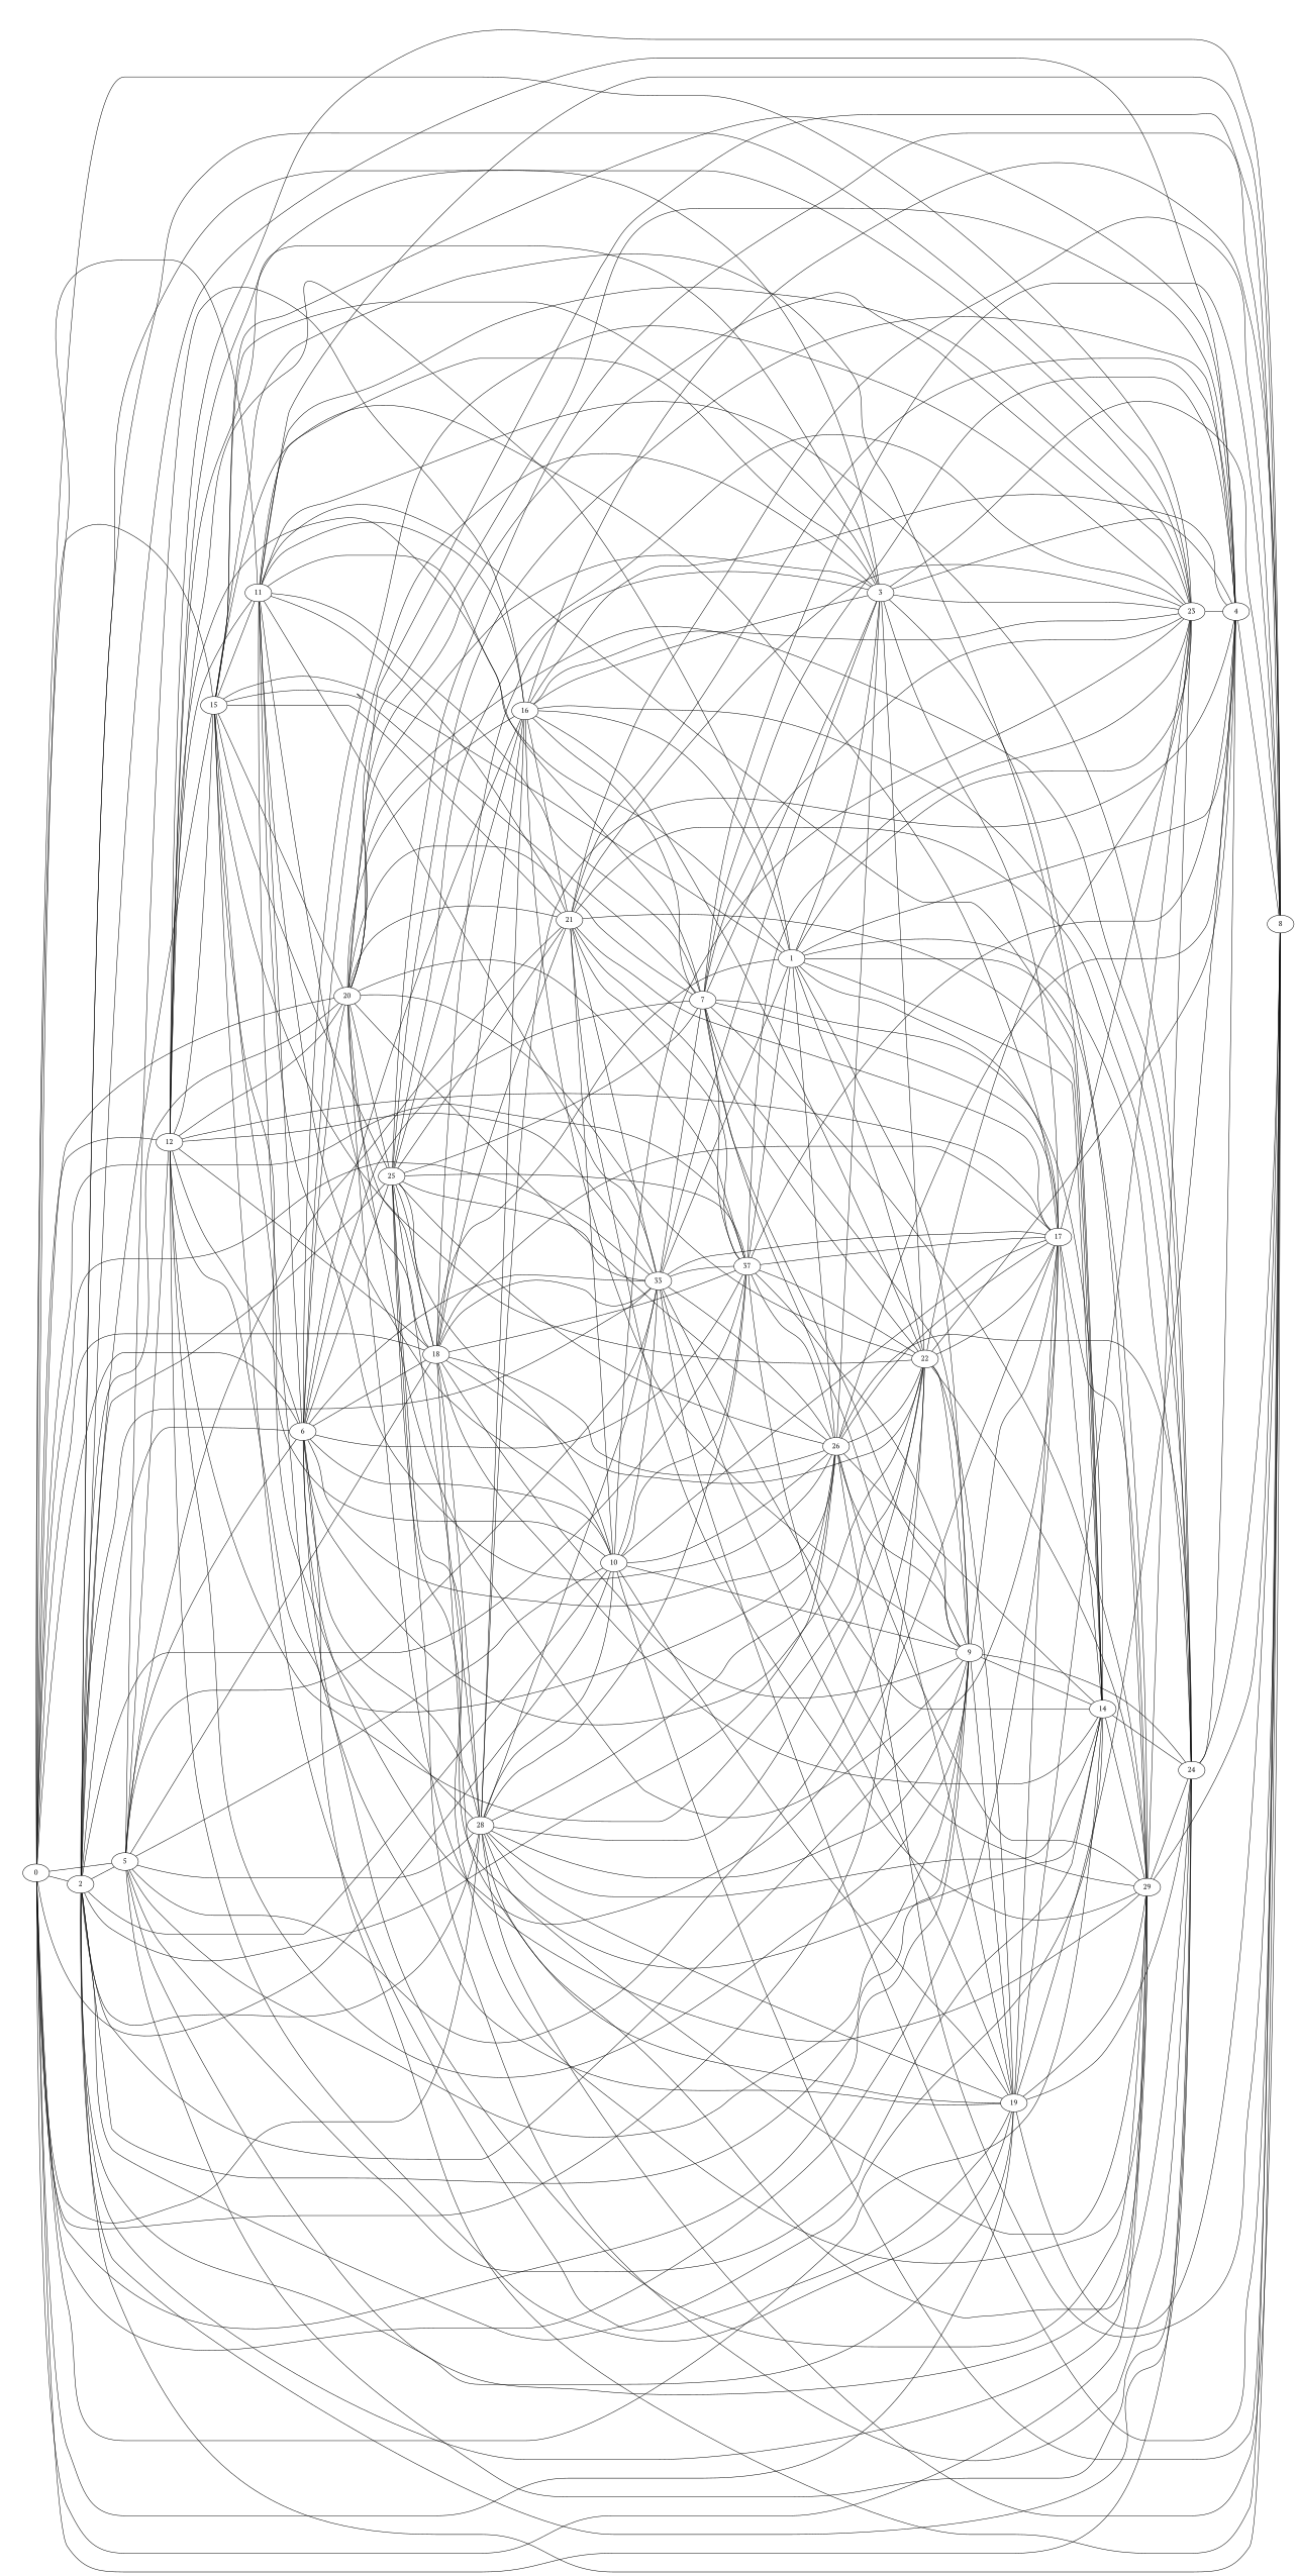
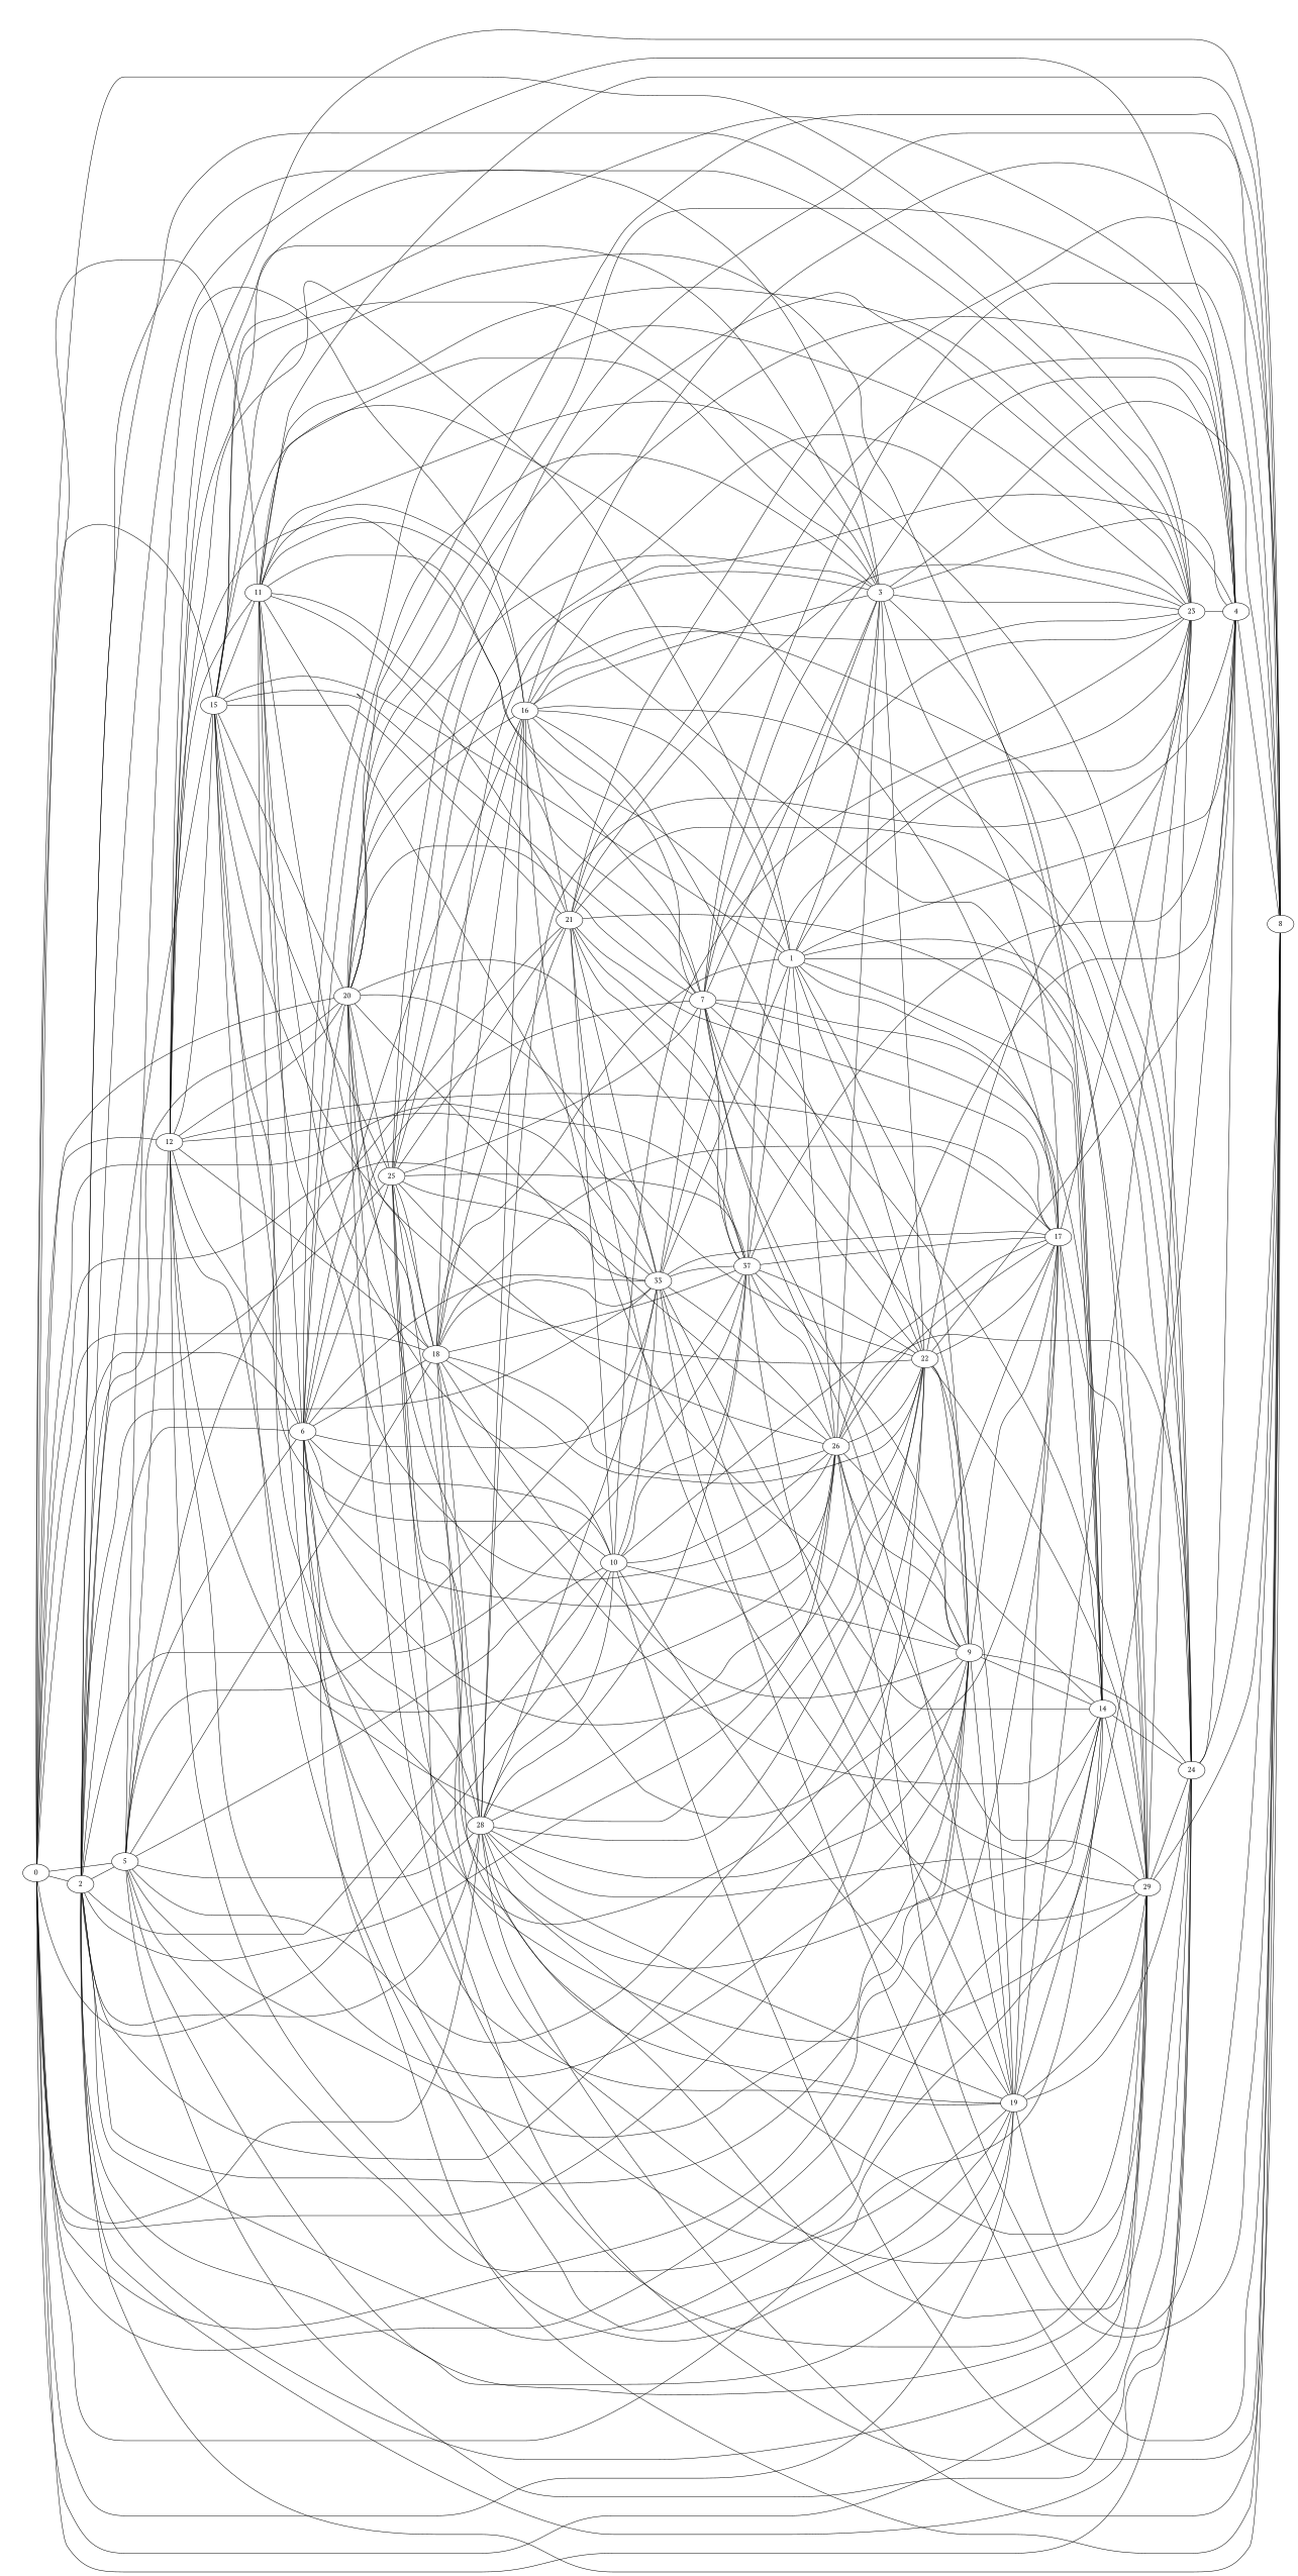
  graph {
    fontname="PT Serif"
    rankdir=LR
    node [fontname="PT Serif"]
    edge [fontname="PT Serif"]
    0
    2
    5
    6
    11
    12
    14
    15
    23
    24
    29
    4
    26
    3
    8
    17
    n17 [label=37]
    22
    9
    n20 [label=33]
    21
    18
    20
    16
    19
    1
    7
    28
    25
    10
    0 -- 2
    0 -- 5
    0 -- 6
    0 -- 11
    0 -- 12
    0 -- 14
    0 -- 15
    0 -- 23
    0 -- 24
    0 -- 29
    2 -- 5
    2 -- 15
    2 -- 4
    2 -- 26
    2 -- 3
    2 -- 8
    2 -- 17
    2 -- n17
    5 -- 12
    5 -- 24
    5 -- 29
    5 -- 22
    5 -- 9
    5 -- n20
    5 -- 21
    6 -- 2
    6 -- 5
    6 -- 12
    6 -- 23
    6 -- 29
    6 -- 26
    6 -- 3
    6 -- 17
    6 -- n17
    6 -- n20
    6 -- 18
    6 -- 20
    11 -- 6
    11 -- 12
    11 -- 24
    11 -- 3
    11 -- n20
    11 -- 21
    11 -- 18
    11 -- 16
    11 -- 19
    12 -- 15
    12 -- 3
    12 -- 20
    12 -- 19
    12 -- 1
    14 -- 2
    14 -- 5
    14 -- 11
    14 -- 24
    14 -- 29
    14 -- 26
    14 -- n20
    14 -- 21
    14 -- 1
    14 -- 7
    14 -- 28
    14 -- 25
    15 -- 11
    15 -- 14
    15 -- 20
    15 -- 19
    15 -- 1
    23 -- 2
    23 -- 11
    23 -- 12
    23 -- 4
    23 -- 3
    23 -- n17
    23 -- 22
    23 -- 7
    24 -- 2
    24 -- 4
    24 -- 26
    24 -- 8
    24 -- 9
    24 -- 21
    24 -- 16
    24 -- 28
    24 -- 25
    29 -- 2
    29 -- 23
    29 -- 24
    29 -- 8
    29 -- 21
    29 -- 20
    29 -- 28
    29 -- 25
    4 -- 15
    4 -- 26
    4 -- 8
    4 -- n17
    4 -- 22
    4 -- 16
    4 -- 19
    4 -- 28
    26 -- 11
    26 -- 12
    26 -- 29
    26 -- 3
    26 -- n20
    26 -- 18
    26 -- 28
    26 -- 25
    3 -- 15
    3 -- 29
    3 -- 4
    3 -- 17
    3 -- 22
    3 -- 18
    3 -- 20
    3 -- 16
    3 -- 1
    3 -- 7
    8 -- 6
    8 -- 11
    8 -- 12
    8 -- 26
    8 -- 3
    8 -- 21
    8 -- 20
    8 -- 19
    8 -- 28
    8 -- 25
    8 -- 10
    17 -- 0
    17 -- 12
    17 -- 14
    17 -- 15
    17 -- 23
    17 -- 29
    17 -- 26
    17 -- 22
    17 -- 9
    17 -- n20
    17 -- 21
    17 -- 1
    17 -- 7
    17 -- 10
    n17 -- 0
    n17 -- 29
    n17 -- 26
    n17 -- 17
    n17 -- 9
    n17 -- 1
    n17 -- 10
    22 -- 0
    22 -- 6
    22 -- 12
    22 -- 15
    22 -- 29
    22 -- 26
    22 -- n17
    22 -- 9
    22 -- 18
    22 -- 1
    22 -- 7
    9 -- 0
    9 -- 2
    9 -- 12
    9 -- 14
    9 -- 26
    9 -- 18
    9 -- 16
    9 -- 19
    9 -- 1
    9 -- 7
    9 -- 10
    n20 -- 0
    n20 -- 2
    n20 -- 12
    n20 -- 3
    n20 -- 8
    n20 -- n17
    n20 -- 21
    n20 -- 1
    n20 -- 7
    n20 -- 25
    21 -- 15
    21 -- 23
    21 -- 4
    21 -- n17
    21 -- 9
    21 -- 18
    21 -- 25
    21 -- 10
    18 -- 0
    18 -- 5
    18 -- 12
    18 -- 14
    18 -- 17
    18 -- n17
    18 -- n20
    18 -- 16
    18 -- 1
    18 -- 28
    20 -- 0
    20 -- 2
    20 -- 23
    20 -- 24
    20 -- 4
    20 -- 26
    20 -- n17
    20 -- 22
    20 -- 9
-   20 -- 21
+   20 -- 19
    20 -- 18
    20 -- 16
    20 -- 25
    16 -- 5
    16 -- 6
    16 -- 23
    16 -- 8
    16 -- 22
    16 -- 21
    16 -- 25
    19 -- 0
    19 -- 2
    19 -- 23
    19 -- 24
    19 -- 29
    19 -- 17
    19 -- 22
    19 -- n20
    19 -- 18
    19 -- 7
    19 -- 28
    19 -- 10
    1 -- 11
    1 -- 23
    1 -- 24
    1 -- 29
    1 -- 4
    1 -- 26
    1 -- 16
    7 -- 6
    7 -- 11
    7 -- 12
    7 -- 15
    7 -- 29
    7 -- 4
    7 -- 8
    7 -- n17
    7 -- 20
    7 -- 16
    7 -- 25
    28 -- 0
    28 -- 2
    28 -- 5
    28 -- 6
    28 -- 15
    28 -- n17
    28 -- 22
    28 -- 9
    28 -- n20
    28 -- 16
    28 -- 25
    25 -- 2
    25 -- 6
    25 -- 15
    25 -- 23
    25 -- 4
    25 -- n17
    25 -- 18
    10 -- 0
    10 -- 2
    10 -- 5
    10 -- 6
    10 -- 11
    10 -- 15
    10 -- 23
    10 -- 26
    10 -- n20
    10 -- 28
-   10 -- 25
  }
